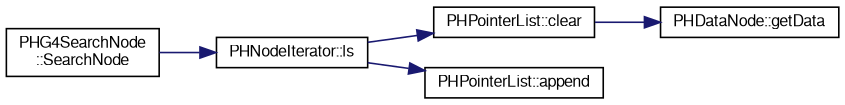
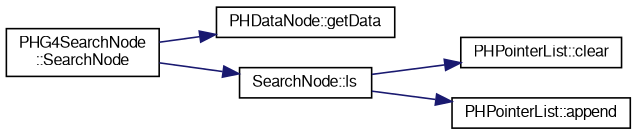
  digraph {
    rankdir=LR
    node [color=black fontname=FreeSans fontsize=10 shape=record]
    edge [color=midnightblue fontname=FreeSans fontsize=10 labelfontname=FreeSans labelfontsize=10 style=solid]
    n1 [height=0.2 label="PHG4SearchNode\l::SearchNode" width=0.4]
    n2 [height=0.2 label="PHDataNode::getData" width=0.4]
-   n3 [height=0.2 label="PHNodeIterator::ls" width=0.4]
+   n3 [height=0.2 label="SearchNode::ls" width=0.4]
    n4 [height=0.2 label="PHPointerList::clear" width=0.4]
    n5 [height=0.2 label="PHPointerList::append" width=0.4]
-   n4 -> n2
+   n1 -> n2
    n1 -> n3
    n3 -> n4
    n3 -> n5
  }
